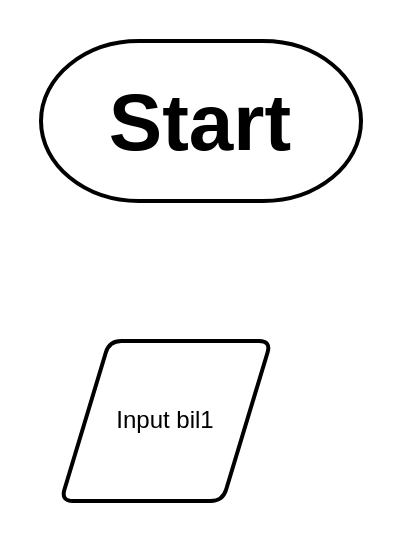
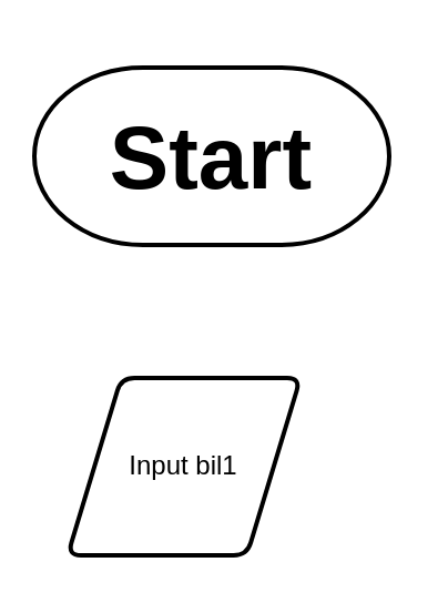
  <mxCell id="0" />
  <mxCell id="1" parent="0" />
- <mxCell id="2" value="&lt;b&gt;&lt;font style=&quot;font-size: 40px&quot;&gt;Start&lt;/font&gt;&lt;/b&gt;" style="strokeWidth=2;html=1;shape=mxgraph.flowchart.terminator;whiteSpace=wrap;" vertex="1" parent="1"><mxGeometry x="20" y="20" width="160" height="80" as="geometry" /></mxCell>
+ <mxCell id="2" value="&lt;b&gt;&lt;font style=&quot;font-size: 40px&quot;&gt;Start&lt;/font&gt;&lt;/b&gt;" style="strokeWidth=2;html=1;shape=mxgraph.flowchart.terminator;whiteSpace=wrap;" vertex="1" parent="1"><mxGeometry x="15" y="30" width="160" height="80" as="geometry" /></mxCell>
  <mxCell id="3" value="Input bil1" style="shape=parallelogram;html=1;strokeWidth=2;perimeter=parallelogramPerimeter;whiteSpace=wrap;rounded=1;arcSize=12;size=0.23;" vertex="1" parent="1"><mxGeometry x="30" y="170" width="105" height="80" as="geometry" /></mxCell>
